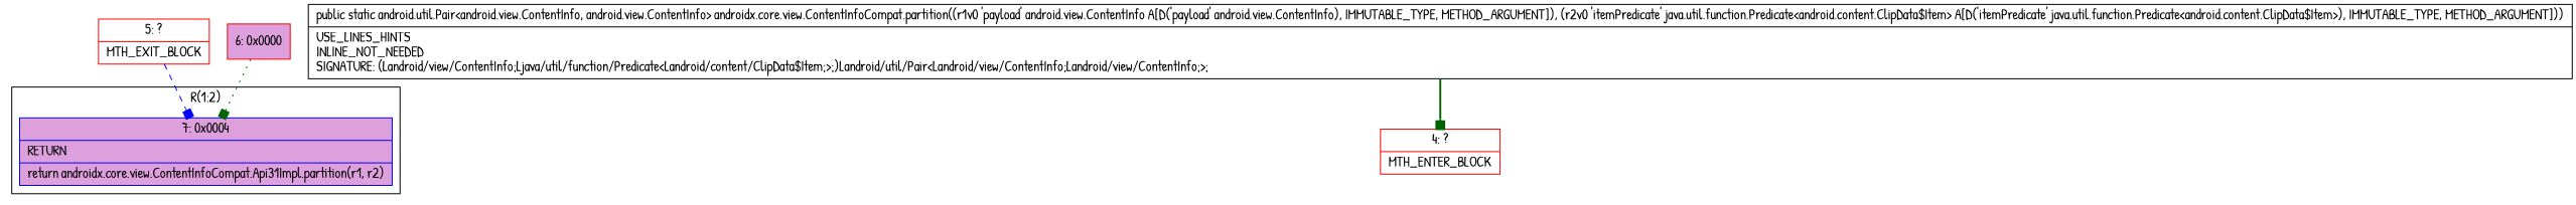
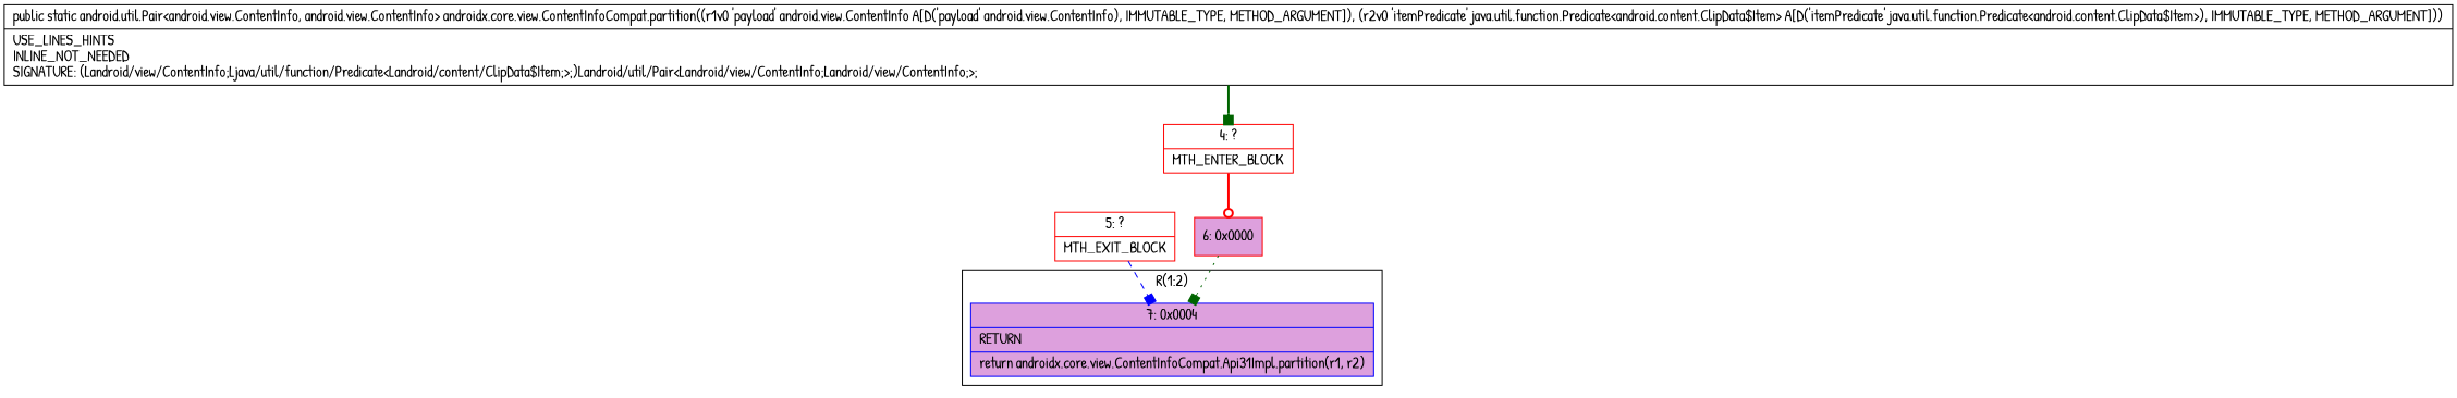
  digraph {
    fontname="Patrick Hand"
    node [color=red fillcolor=white fontname="Patrick Hand" shape=record style=filled]
    edge [arrowhead=box color=darkgreen fontname="Patrick Hand" style=bold]
    n1 [color=blue fillcolor=plum label="{7\:\ 0x0004|RETURN\l|return androidx.core.view.ContentInfoCompat.Api31Impl.partition(r1, r2)\l}"]
    n2 [label="{5\:\ ?|MTH_EXIT_BLOCK\l}"]
    n3 [label="{4\:\ ?|MTH_ENTER_BLOCK\l}"]
    n4 [fillcolor=plum label="{6\:\ 0x0000}"]
    n5 [label="{public static android.util.Pair\<android.view.ContentInfo, android.view.ContentInfo\> androidx.core.view.ContentInfoCompat.partition((r1v0 'payload' android.view.ContentInfo A[D('payload' android.view.ContentInfo), IMMUTABLE_TYPE, METHOD_ARGUMENT]), (r2v0 'itemPredicate' java.util.function.Predicate\<android.content.ClipData$Item\> A[D('itemPredicate' java.util.function.Predicate\<android.content.ClipData$Item\>), IMMUTABLE_TYPE, METHOD_ARGUMENT]))  | USE_LINES_HINTS\lINLINE_NOT_NEEDED\lSIGNATURE: (Landroid\/view\/ContentInfo;Ljava\/util\/function\/Predicate\<Landroid\/content\/ClipData$Item;\>;)Landroid\/util\/Pair\<Landroid\/view\/ContentInfo;Landroid\/view\/ContentInfo;\>;\l}" color=""]
    subgraph cluster_1 {
      label="R(1:2)"
      n1
    }
    n2 -> n1 [color=blue style=dashed]
+   n3 -> n4 [arrowhead=odot color=red]
    n4 -> n1 [style=dotted]
    n5 -> n3
  }
